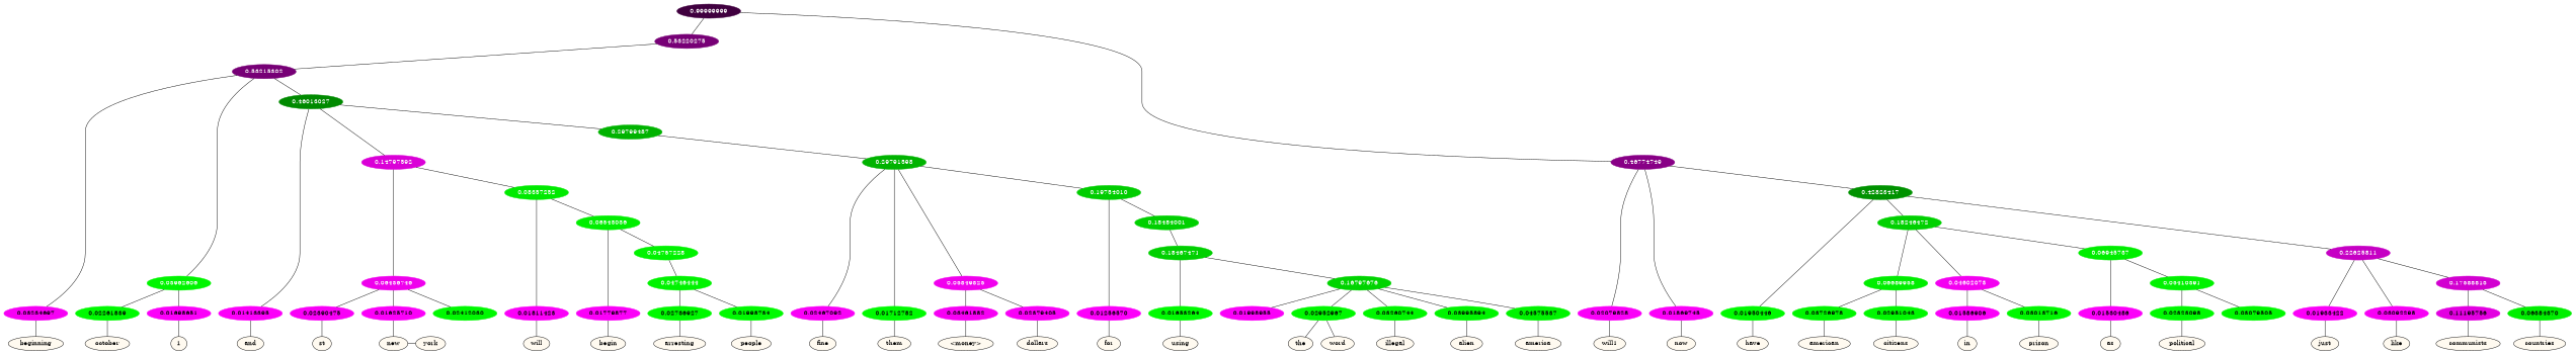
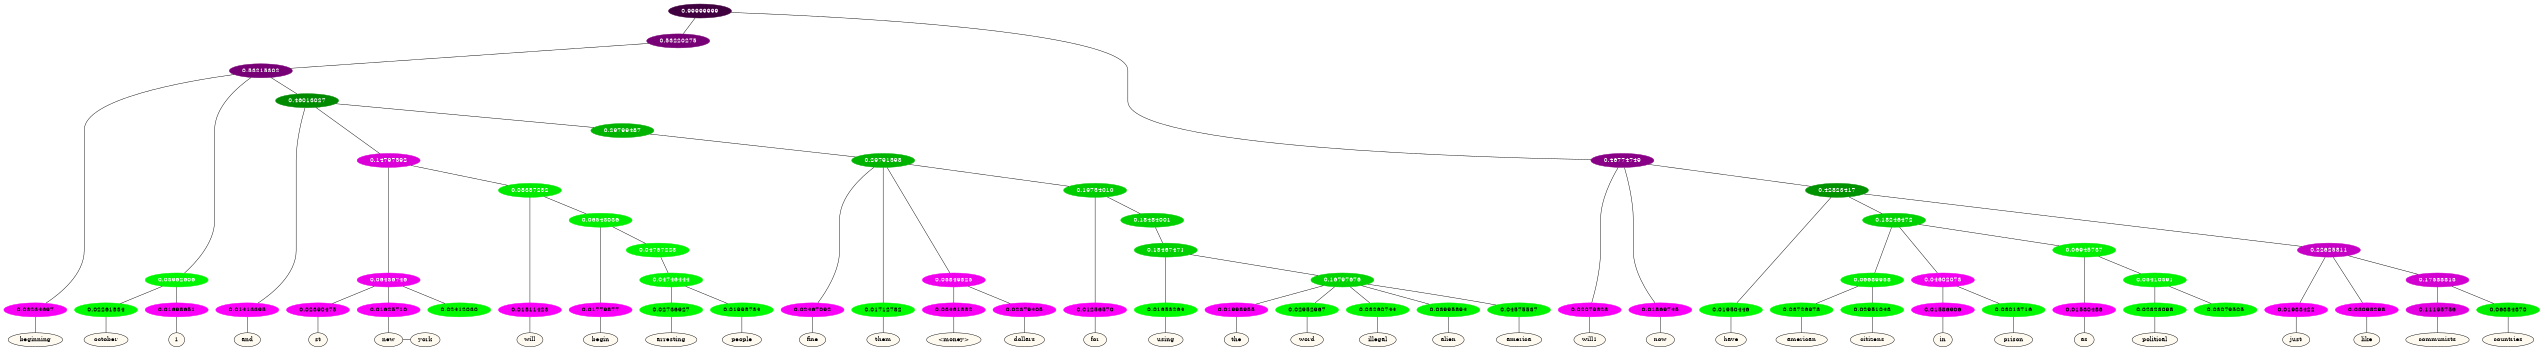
  graph {
    node [color=black format=png nodesep=0.001 ordering=out overlap_scaling=0.01 ranksep=0.001 style=filled fontcolor=black]
    n1 [fillcolor=floralwhite height=0.15 label=beginning style="filled,solid" width=0.15 fontcolor=""]
    n2 [fillcolor=floralwhite height=0.15 label=october style="filled,solid" width=0.15 fontcolor=""]
    n3 [fillcolor=floralwhite height=0.15 label=1 style="filled,solid" width=0.15 fontcolor=""]
    n4 [fillcolor=floralwhite height=0.15 label=st style="filled,solid" width=0.15 fontcolor=""]
    n5 [fillcolor=floralwhite height=0.15 label=new style="filled,solid" width=0.15 fontcolor=""]
    n6 [fillcolor=floralwhite height=0.15 label=york style="filled,solid" width=0.15 fontcolor=""]
    n7 [fillcolor=floralwhite height=0.15 label=will style="filled,solid" width=0.15 fontcolor=""]
    n8 [fillcolor=floralwhite height=0.15 label=begin style="filled,solid" width=0.15 fontcolor=""]
    n9 [fillcolor=floralwhite height=0.15 label=arresting style="filled,solid" width=0.15 fontcolor=""]
    n10 [fillcolor=floralwhite height=0.15 label=people style="filled,solid" width=0.15 fontcolor=""]
    n11 [fillcolor=floralwhite height=0.15 label=and style="filled,solid" width=0.15 fontcolor=""]
    n12 [fillcolor=floralwhite height=0.15 label=fine style="filled,solid" width=0.15 fontcolor=""]
    n13 [fillcolor=floralwhite height=0.15 label=them style="filled,solid" width=0.15 fontcolor=""]
    n14 [fillcolor=floralwhite height=0.15 label="\<money\>" style="filled,solid" width=0.15 fontcolor=""]
    n15 [fillcolor=floralwhite height=0.15 label=dollars style="filled,solid" width=0.15 fontcolor=""]
    n16 [fillcolor=floralwhite height=0.15 label=for style="filled,solid" width=0.15 fontcolor=""]
    n17 [fillcolor=floralwhite height=0.15 label=using style="filled,solid" width=0.15 fontcolor=""]
    n18 [fillcolor=floralwhite height=0.15 label=the style="filled,solid" width=0.15 fontcolor=""]
    n19 [fillcolor=floralwhite height=0.15 label=word style="filled,solid" width=0.15 fontcolor=""]
    n20 [fillcolor=floralwhite height=0.15 label=illegal style="filled,solid" width=0.15 fontcolor=""]
    n21 [fillcolor=floralwhite height=0.15 label=alien style="filled,solid" width=0.15 fontcolor=""]
    n22 [fillcolor=floralwhite height=0.15 label=america style="filled,solid" width=0.15 fontcolor=""]
    n23 [fillcolor=floralwhite height=0.15 label=will1 style="filled,solid" width=0.15 fontcolor=""]
    n24 [fillcolor=floralwhite height=0.15 label=now style="filled,solid" width=0.15 fontcolor=""]
    n25 [fillcolor=floralwhite height=0.15 label=have style="filled,solid" width=0.15 fontcolor=""]
    n26 [fillcolor=floralwhite height=0.15 label=american style="filled,solid" width=0.15 fontcolor=""]
    n27 [fillcolor=floralwhite height=0.15 label=citizens style="filled,solid" width=0.15 fontcolor=""]
    n28 [fillcolor=floralwhite height=0.15 label=in style="filled,solid" width=0.15 fontcolor=""]
    n29 [fillcolor=floralwhite height=0.15 label=prison style="filled,solid" width=0.15 fontcolor=""]
    n30 [fillcolor=floralwhite height=0.15 label=as style="filled,solid" width=0.15 fontcolor=""]
    n31 [fillcolor=floralwhite height=0.15 label=political style="filled,solid" width=0.15 fontcolor=""]
    n32 [fillcolor=floralwhite height=0.15 label=just style="filled,solid" width=0.15 fontcolor=""]
    n33 [fillcolor=floralwhite height=0.15 label=like style="filled,solid" width=0.15 fontcolor=""]
    n34 [fillcolor=floralwhite height=0.15 label=communists style="filled,solid" width=0.15 fontcolor=""]
    n35 [fillcolor=floralwhite height=0.15 label=countries style="filled,solid" width=0.15 fontcolor=""]
    n36 [color="0.835 1.000 0.968" height=0.15 label=0.03234697 width=0.15]
-   n37 [color="0.334 1.000 0.977" height=0.15 label=0.02261839 width=0.15]
+   n37 [color="0.334 1.000 0.977" height=0.15 label=0.02261834 width=0.15]
    n38 [color="0.835 1.000 0.983" height=0.15 label=0.01698651 width=0.15]
    n39 [color="0.835 1.000 0.976" height=0.15 label=0.02390475 width=0.15]
    n40 [color="0.835 1.000 0.984" height=0.15 label=0.01625710 width=0.15]
    n41 [color="0.334 1.000 0.976" height=0.15 label=0.02412030 width=0.15]
    n42 [color="0.835 1.000 0.982" height=0.15 label=0.01811423 width=0.15]
    n43 [color="0.835 1.000 0.982" height=0.15 label=0.01779877 width=0.15]
    n44 [color="0.334 1.000 0.973" height=0.15 label=0.02736927 width=0.15]
    n45 [color="0.334 1.000 0.980" height=0.15 label=0.01998734 width=0.15]
    n46 [color="0.835 1.000 0.986" height=0.15 label=0.01413395 width=0.15]
    n47 [color="0.835 1.000 0.975" height=0.15 label=0.02467092 width=0.15]
    n48 [color="0.334 1.000 0.983" height=0.15 label=0.01712782 width=0.15]
    n49 [color="0.835 1.000 0.965" height=0.15 label=0.03461882 width=0.15]
    n50 [color="0.835 1.000 0.976" height=0.15 label=0.02379405 width=0.15]
    n51 [color="0.835 1.000 0.987" height=0.15 label=0.01256570 width=0.15]
    n52 [color="0.334 1.000 0.983" height=0.15 label=0.01653264 width=0.15]
    n53 [color="0.835 1.000 0.980" height=0.15 label=0.01998955 width=0.15]
    n54 [color="0.334 1.000 0.970" height=0.15 label=0.02952967 width=0.15]
    n55 [color="0.334 1.000 0.967" height=0.15 label=0.03260744 width=0.15]
    n56 [color="0.334 1.000 0.960" height=0.15 label=0.03995894 width=0.15]
    n57 [color="0.334 1.000 0.954" height=0.15 label=0.04575537 width=0.15]
    n58 [color="0.835 1.000 0.979" height=0.15 label=0.02079828 width=0.15]
    n59 [color="0.835 1.000 0.981" height=0.15 label=0.01869745 width=0.15]
    n60 [color="0.334 1.000 0.980" height=0.15 label=0.01950446 width=0.15]
    n61 [color="0.334 1.000 0.963" height=0.15 label=0.03726978 width=0.15]
    n62 [color="0.334 1.000 0.970" height=0.15 label=0.02951043 width=0.15]
    n63 [color="0.835 1.000 0.984" height=0.15 label=0.01586906 width=0.15]
    n64 [color="0.334 1.000 0.970" height=0.15 label=0.03013716 width=0.15]
    n65 [color="0.835 1.000 0.985" height=0.15 label=0.01530486 width=0.15]
    n66 [color="0.334 1.000 0.977" height=0.15 label=0.02323098 width=0.15]
    n67 [color="0.334 1.000 0.969" height=0.15 label=0.03079505 width=0.15]
    n68 [color="0.835 1.000 0.981" height=0.15 label=0.01933422 width=0.15]
-   n69 [color="0.835 1.000 0.969" height=0.15 label=0.03092298 width=0.15]
+   n69 [color="0.835 1.000 0.969" height=0.15 label=0.03098298 width=0.15]
    n70 [color="0.835 1.000 0.888" height=0.15 label=0.11195756 width=0.15]
    n71 [color="0.334 1.000 0.936" height=0.15 label=0.06384370 width=0.15]
    n72 [color="0.835 1.000 0.250" fontcolor=grey99 height=0.15 label=0.99999999 width=0.15]
    n73 [color="0.835 1.000 0.468" fontcolor=grey99 height=0.15 label=0.53220275 width=0.15]
    n74 [color="0.835 1.000 0.532" fontcolor=grey99 height=0.15 label=0.46774749 width=0.15]
    n75 [color="0.835 1.000 0.468" fontcolor=grey99 height=0.15 label=0.53215302 width=0.15]
    n76 [color="0.334 1.000 0.572" fontcolor=grey99 height=0.15 label=0.42823417 width=0.15]
    n77 [color="0.334 1.000 0.960" fontcolor=grey99 height=0.15 label=0.03962606 width=0.15]
    n78 [color="0.334 1.000 0.540" fontcolor=grey99 height=0.15 label=0.46013027 width=0.15]
    n79 [color="0.334 1.000 0.818" fontcolor=grey99 height=0.15 label=0.18246472 width=0.15]
    n80 [color="0.835 1.000 0.774" fontcolor=grey99 height=0.15 label=0.22625811 width=0.15]
    n81 [color="0.835 1.000 0.852" fontcolor=grey99 height=0.15 label=0.14797592 width=0.15]
    n82 [color="0.334 1.000 0.702" fontcolor=grey99 height=0.15 label=0.29799487 width=0.15]
    n83 [color="0.334 1.000 0.933" fontcolor=grey99 height=0.15 label=0.06689958 width=0.15]
    n84 [color="0.835 1.000 0.954" fontcolor=grey99 height=0.15 label=0.04602073 width=0.15]
    n85 [color="0.334 1.000 0.931" fontcolor=grey99 height=0.15 label=0.06945737 width=0.15]
    n86 [color="0.835 1.000 0.824" fontcolor=grey99 height=0.15 label=0.17588813 width=0.15]
    n87 [color="0.835 1.000 0.936" fontcolor=grey99 height=0.15 label=0.06436746 width=0.15]
    n88 [color="0.334 1.000 0.916" fontcolor=grey99 height=0.15 label=0.08357252 width=0.15]
    n89 [color="0.334 1.000 0.702" fontcolor=grey99 height=0.15 label=0.29791598 width=0.15]
    n90 [color="0.334 1.000 0.946" fontcolor=grey99 height=0.15 label=0.05410391 width=0.15]
    n91 [color="0.334 1.000 0.935" fontcolor=grey99 height=0.15 label=0.06543036 width=0.15]
    n92 [color="0.835 1.000 0.942" fontcolor=grey99 height=0.15 label=0.05849825 width=0.15]
    n93 [color="0.334 1.000 0.802" fontcolor=grey99 height=0.15 label=0.19754010 width=0.15]
    n94 [color="0.334 1.000 0.952" fontcolor=grey99 height=0.15 label=0.04757228 width=0.15]
    n95 [color="0.334 1.000 0.815" fontcolor=grey99 height=0.15 label=0.18484001 width=0.15]
    n96 [color="0.334 1.000 0.953" fontcolor=grey99 height=0.15 label=0.04746444 width=0.15]
    n97 [color="0.334 1.000 0.815" fontcolor=grey99 height=0.15 label=0.18467471 width=0.15]
    n98 [color="0.334 1.000 0.832" fontcolor=grey99 height=0.15 label=0.16797676 width=0.15]
    subgraph sub_1 {
      rank=same
      n1
      n2
      n3
      n4
      n5
      n6
      n7
      n8
      n9
      n10
      n11
      n12
      n13
      n14
      n15
      n16
      n17
      n18
      n19
      n20
      n21
      n22
      n23
      n24
      n25
      n26
      n27
      n28
      n29
      n30
      n31
      n32
      n33
      n34
      n35
    }
    subgraph sub_2 {
      rank=same
      n36
      n37
      n38
      n39
      n40
      n41
      n42
      n43
      n44
      n45
      n46
      n47
      n48
      n49
      n50
      n51
      n52
      n53
      n54
      n55
      n56
      n57
      n58
      n59
      n60
      n61
      n62
      n63
      n64
      n65
      n66
      n67
      n68
      n69
      n70
      n71
    }
    n5 -- n6
    n36 -- n1
    n37 -- n2
    n38 -- n3
    n39 -- n4
    n40 -- n5
    n42 -- n7
    n43 -- n8
    n44 -- n9
    n45 -- n10
    n46 -- n11
    n47 -- n12
    n48 -- n13
    n49 -- n14
    n50 -- n15
    n51 -- n16
    n52 -- n17
-   n54 -- n18
+   n53 -- n18
    n54 -- n19
    n55 -- n20
    n56 -- n21
    n57 -- n22
    n58 -- n23
    n59 -- n24
    n60 -- n25
    n61 -- n26
    n62 -- n27
    n63 -- n28
    n64 -- n29
    n65 -- n30
    n66 -- n31
    n68 -- n32
    n69 -- n33
    n70 -- n34
    n71 -- n35
    n72 -- n73
    n72 -- n74
    n73 -- n75
    n74 -- n58
    n74 -- n59
    n74 -- n76
    n75 -- n36
    n75 -- n77
    n75 -- n78
    n76 -- n60
    n76 -- n79
    n76 -- n80
    n77 -- n37
    n77 -- n38
    n78 -- n46
    n78 -- n81
    n78 -- n82
    n79 -- n83
    n79 -- n84
    n79 -- n85
    n80 -- n68
    n80 -- n69
    n80 -- n86
    n81 -- n87
    n81 -- n88
    n82 -- n89
    n83 -- n61
    n83 -- n62
    n84 -- n63
    n84 -- n64
    n85 -- n65
    n85 -- n90
    n86 -- n70
    n86 -- n71
    n87 -- n39
    n87 -- n40
    n87 -- n41
    n88 -- n42
    n88 -- n91
    n89 -- n47
    n89 -- n48
    n89 -- n92
    n89 -- n93
    n90 -- n66
    n90 -- n67
    n91 -- n43
    n91 -- n94
    n92 -- n49
    n92 -- n50
    n93 -- n51
    n93 -- n95
    n94 -- n96
    n95 -- n97
    n96 -- n44
    n96 -- n45
    n97 -- n52
    n97 -- n98
    n98 -- n53
    n98 -- n54
    n98 -- n55
    n98 -- n56
    n98 -- n57
  }
